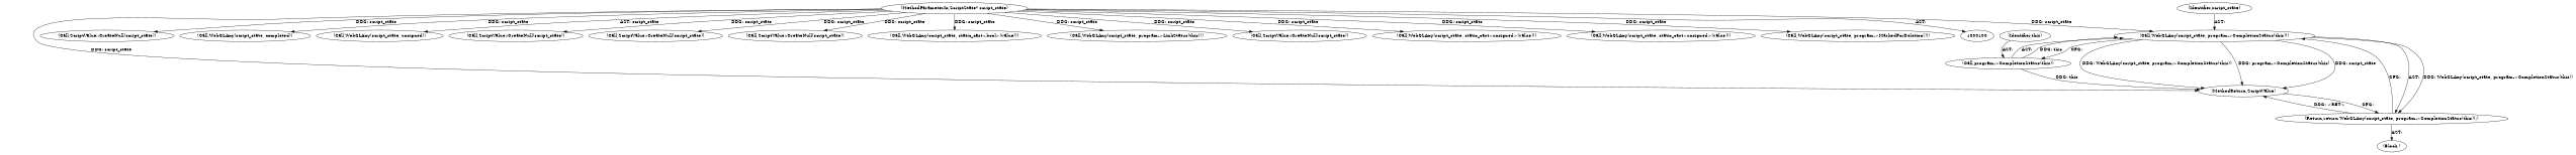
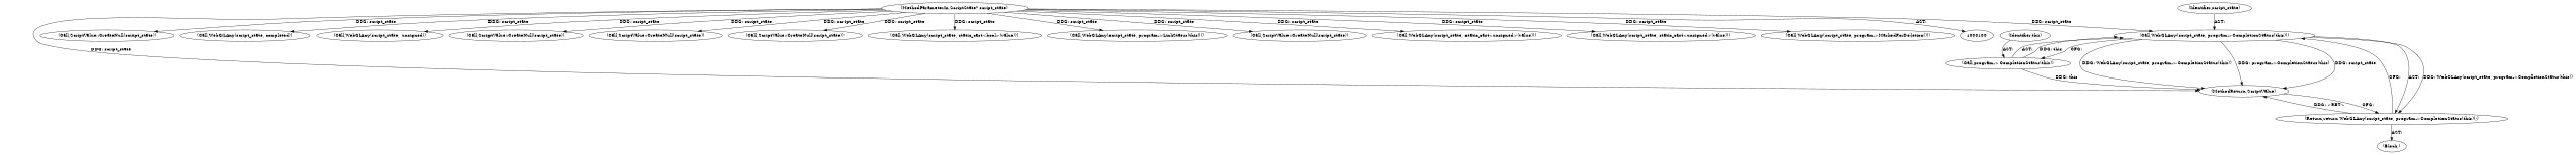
  digraph {
    n1 [label="(Call,WebGLAny(script_state, program->CompletionStatus(this)))"]
    n2 [label="(Call,program->CompletionStatus(this))"]
    n3 [label="(Return,return WebGLAny(script_state, program->CompletionStatus(this));)"]
    n4 [label="(MethodReturn,ScriptValue)"]
    n5 [label="(Block,)"]
    n6 [label="(MethodParameterIn,ScriptState* script_state)"]
    n7 [label="(Call,ScriptValue::CreateNull(script_state))"]
    n8 [label="(Call,WebGLAny(script_state, completed))"]
    n9 [label="(Call,WebGLAny(script_state, unsigned))"]
    n10 [label="(Call,ScriptValue::CreateNull(script_state))"]
    n11 [label="(Call,ScriptValue::CreateNull(script_state))"]
    n12 [label="(Call,ScriptValue::CreateNull(script_state))"]
    n13 [label="(Call,WebGLAny(script_state, static_cast<bool>(value)))"]
    n14 [label="(Call,WebGLAny(script_state, program->LinkStatus(this)))"]
    n15 [label="(Call,ScriptValue::CreateNull(script_state))"]
    n16 [label="(Call,WebGLAny(script_state, static_cast<unsigned>(value)))"]
    n17 [label="(Call,WebGLAny(script_state, static_cast<unsigned>(value)))"]
    n18 [label="(Call,WebGLAny(script_state, program->MarkedForDeletion()))"]
    1000100
    n20 [label="(Identifier,this)"]
    n21 [label="(Identifier,script_state)"]
    n1 -> n2 [label="CFG: "]
    n1 -> n3 [label="AST: "]
    n1 -> n3 [label="DDG: WebGLAny(script_state, program->CompletionStatus(this))"]
    n1 -> n4 [label="DDG: program->CompletionStatus(this)"]
    n1 -> n4 [label="DDG: script_state"]
    n1 -> n4 [label="DDG: WebGLAny(script_state, program->CompletionStatus(this))"]
    n2 -> n1 [label="AST: "]
    n2 -> n1 [label="DDG: this"]
    n2 -> n4 [label="DDG: this"]
    n3 -> n1 [label="CFG: "]
    n3 -> n4 [label="DDG: <RET>"]
    n3 -> n5 [label="AST: "]
    n4 -> n3 [label="CFG: "]
    n6 -> n1 [label="DDG: script_state"]
    n6 -> n4 [label="DDG: script_state"]
    n6 -> n7 [label="DDG: script_state"]
    n6 -> n8 [label="DDG: script_state"]
-   n6 -> n9 [label="AST: script_state"]
+   n6 -> n9 [label="DDG: script_state"]
    n6 -> n10 [label="DDG: script_state"]
    n6 -> n11 [label="DDG: script_state"]
    n6 -> n12 [label="DDG: script_state"]
    n6 -> n13 [label="DDG: script_state"]
    n6 -> n14 [label="DDG: script_state"]
    n6 -> n15 [label="DDG: script_state"]
    n6 -> n16 [label="DDG: script_state"]
    n6 -> n17 [label="DDG: script_state"]
    n6 -> n18 [label="DDG: script_state"]
    n6 -> 1000100 [label="AST: "]
    n20 -> n2 [label="AST: "]
    n21 -> n1 [label="AST: "]
  }
